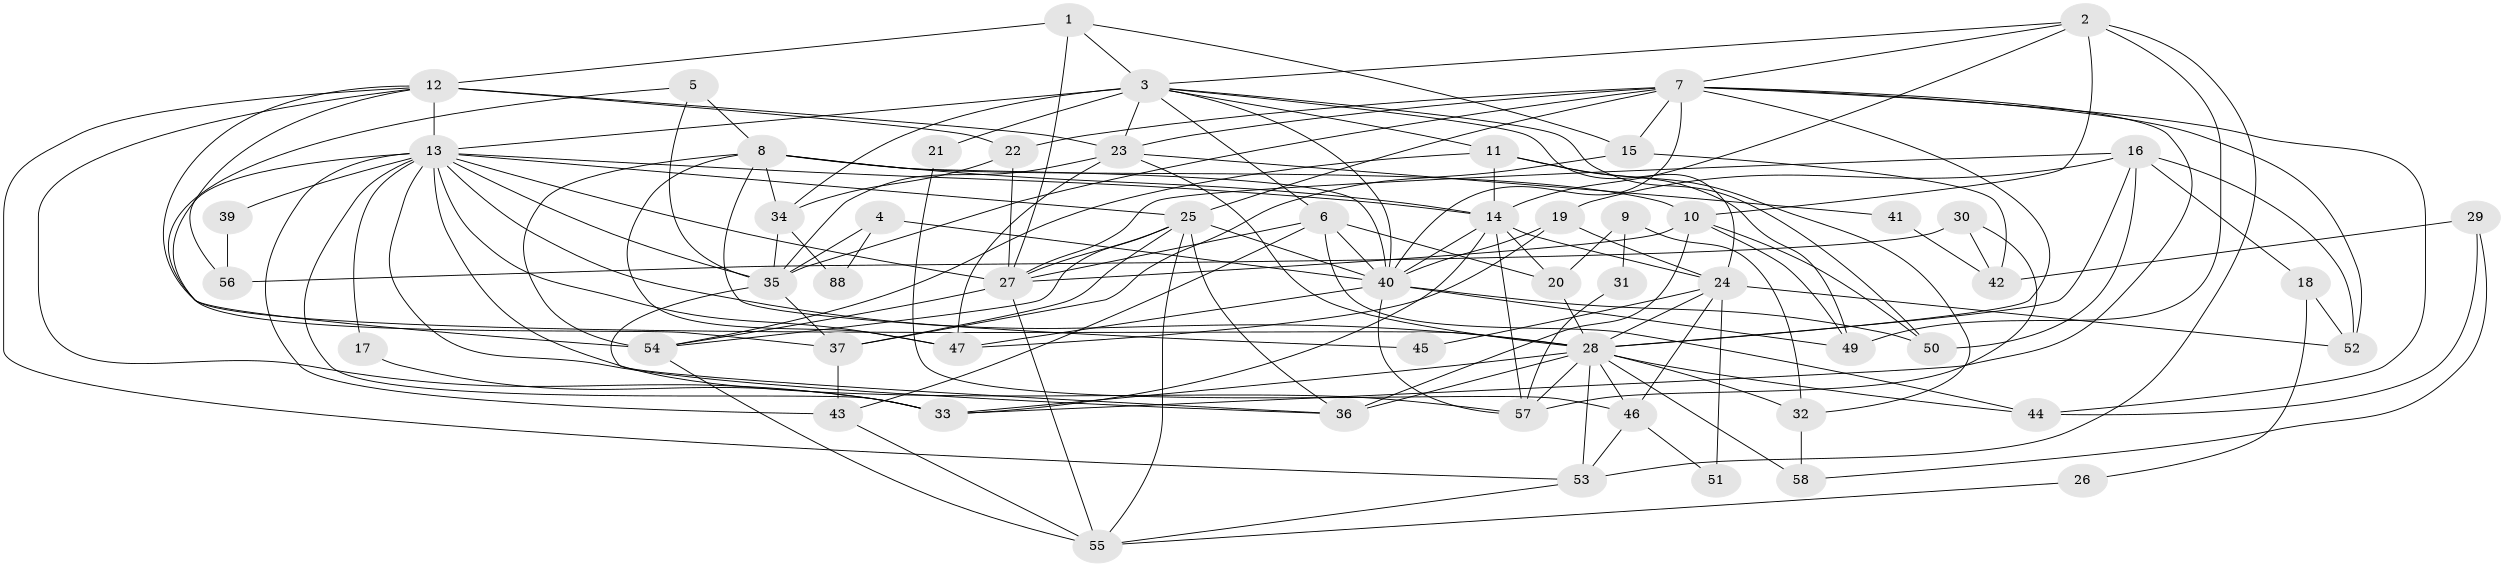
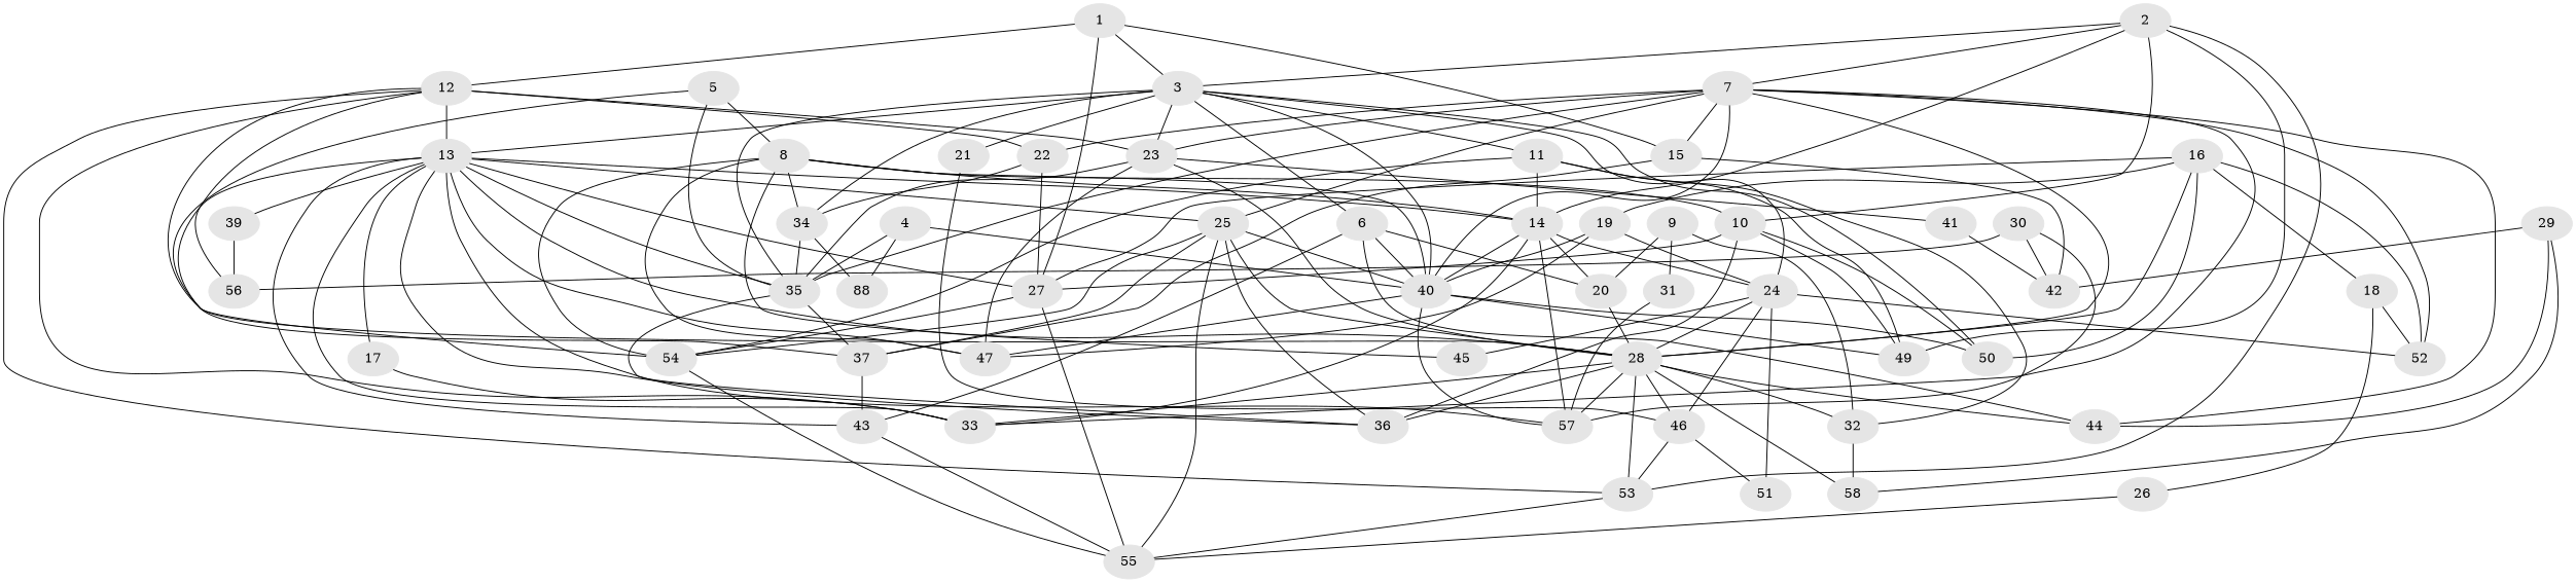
  graph {
    node [color=gray90 style=filled]
    edge [weight=1.0]
    1
    3
    12
    15
    27
    6
    11
    13
    21
    23
    24
    34
    35
    40
    50
    53
    22
    28
    33
    56
    37
    42
    54
    55
    2
    7
    10
    14
    49
    44
    25
    52
    36
    20
    57
    43
    32
    47
    17
    39
    46
    41
    45
    51
    n45 [label=88]
    4
    5
    8
    58
    9
    31
    16
    18
    19
    26
    29
    30
    1 -- 3
    1 -- 12 [weight=2.0]
    1 -- 15
    1 -- 27
    3 -- 6
    3 -- 11
    3 -- 13
    3 -- 21
    3 -- 23
    3 -- 24
    3 -- 34
+   3 -- 35
    3 -- 40
    3 -- 50
    12 -- 13 [weight=2.0]
    12 -- 23
    12 -- 53
    12 -- 22
    12 -- 28 [weight=2.0]
    12 -- 33
    12 -- 56
    15 -- 37
    15 -- 42
    27 -- 54
    27 -- 55
-   6 -- 27
    6 -- 40
    6 -- 44
    6 -- 20
    6 -- 43
    11 -- 54
    11 -- 14
    11 -- 49
    11 -- 32
    13 -- 27
    13 -- 35
    13 -- 28
    13 -- 33
    13 -- 54
    13 -- 14 [weight=2.0]
    13 -- 25
    13 -- 36
    13 -- 57
    13 -- 43
    13 -- 47
    13 -- 17
    13 -- 39
    21 -- 46
    23 -- 35
    23 -- 28
    23 -- 47
    23 -- 41
    24 -- 28 [weight=2.0]
    24 -- 52
    24 -- 46
    24 -- 45
    24 -- 51 [weight=2.0]
    34 -- 35
    34 -- n45
    35 -- 37
    35 -- 36
    40 -- 50
    40 -- 49
    40 -- 57
    40 -- 47
    53 -- 55
    22 -- 27
    22 -- 34
    28 -- 53
    28 -- 33
    28 -- 44
    28 -- 36 [weight=2.0]
    28 -- 57
    28 -- 32
    28 -- 46
    28 -- 58
    37 -- 43 [weight=2.0]
    54 -- 55
    2 -- 3
    2 -- 53
    2 -- 7
    2 -- 10 [weight=2.0]
    2 -- 14
    2 -- 49
    7 -- 15
    7 -- 23
    7 -- 35
    7 -- 40 [weight=2.0]
    7 -- 22
    7 -- 28 [weight=2.0]
    7 -- 33
    7 -- 44
    7 -- 25
    7 -- 52
    10 -- 27
    10 -- 50
    10 -- 49
    10 -- 36
    14 -- 24
    14 -- 40
    14 -- 33
    14 -- 20
    14 -- 57
    25 -- 40
-   25 -- 27
+   25 -- 28
    25 -- 37
    25 -- 54
    25 -- 55
    25 -- 36
    20 -- 28
    43 -- 55
    32 -- 58
    17 -- 33
    39 -- 56
    46 -- 53
    46 -- 51
    41 -- 42
    4 -- 35
    4 -- 40
    4 -- n45
    5 -- 35
    5 -- 37
    5 -- 8 [weight=2.0]
    8 -- 34
    8 -- 40
    8 -- 54
    8 -- 10 [weight=2.0]
    8 -- 14
    8 -- 47
    8 -- 45
    9 -- 20
    9 -- 32
    9 -- 31
    31 -- 57
    16 -- 27
    16 -- 50
    16 -- 28
    16 -- 52
    16 -- 18
    16 -- 19
    18 -- 52
    18 -- 26
    19 -- 24
    19 -- 40
    19 -- 47
    26 -- 55
    29 -- 42
    29 -- 44
    29 -- 58
    30 -- 56
    30 -- 42
    30 -- 57
  }
